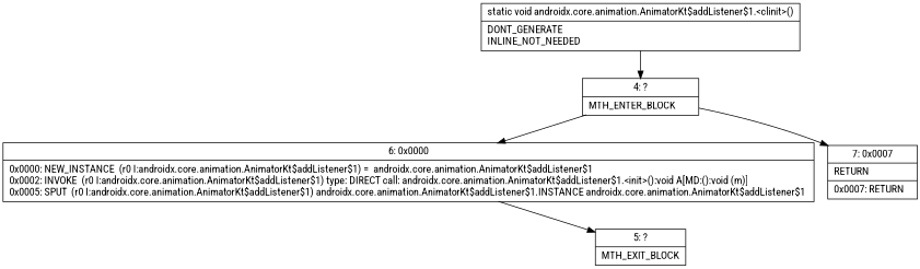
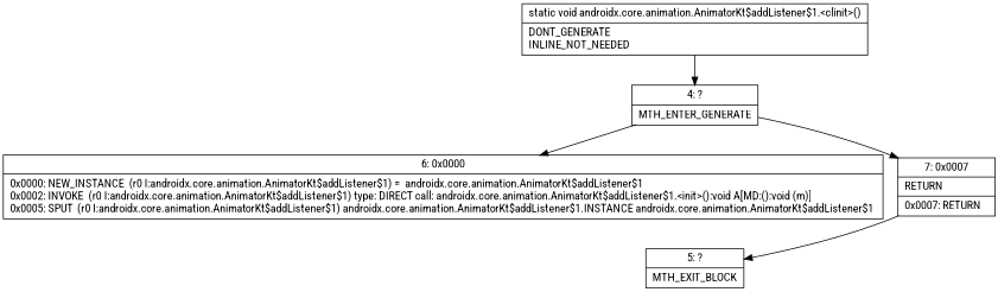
  digraph {
    fontname="Roboto Condensed"
    node [fontname="Roboto Condensed" shape=record]
    edge [fontname="Roboto Condensed"]
-   n1 [label="{4\:\ ?|MTH_ENTER_BLOCK\l}"]
+   n1 [label="{4\:\ ?|MTH_ENTER_GENERATE\l}"]
    n2 [label="{6\:\ 0x0000|0x0000: NEW_INSTANCE  (r0 I:androidx.core.animation.AnimatorKt$addListener$1) =  androidx.core.animation.AnimatorKt$addListener$1 \l0x0002: INVOKE  (r0 I:androidx.core.animation.AnimatorKt$addListener$1) type: DIRECT call: androidx.core.animation.AnimatorKt$addListener$1.\<init\>():void A[MD:():void (m)]\l0x0005: SPUT  (r0 I:androidx.core.animation.AnimatorKt$addListener$1) androidx.core.animation.AnimatorKt$addListener$1.INSTANCE androidx.core.animation.AnimatorKt$addListener$1 \l}"]
    n3 [label="{7\:\ 0x0007|RETURN\l|0x0007: RETURN   \l}"]
    n4 [label="{5\:\ ?|MTH_EXIT_BLOCK\l}"]
    n5 [label="{static void androidx.core.animation.AnimatorKt$addListener$1.\<clinit\>()  | DONT_GENERATE\lINLINE_NOT_NEEDED\l}"]
    n1 -> n2
    n1 -> n3
-   n2 -> n4
+   n3 -> n4
    n5 -> n1
  }
